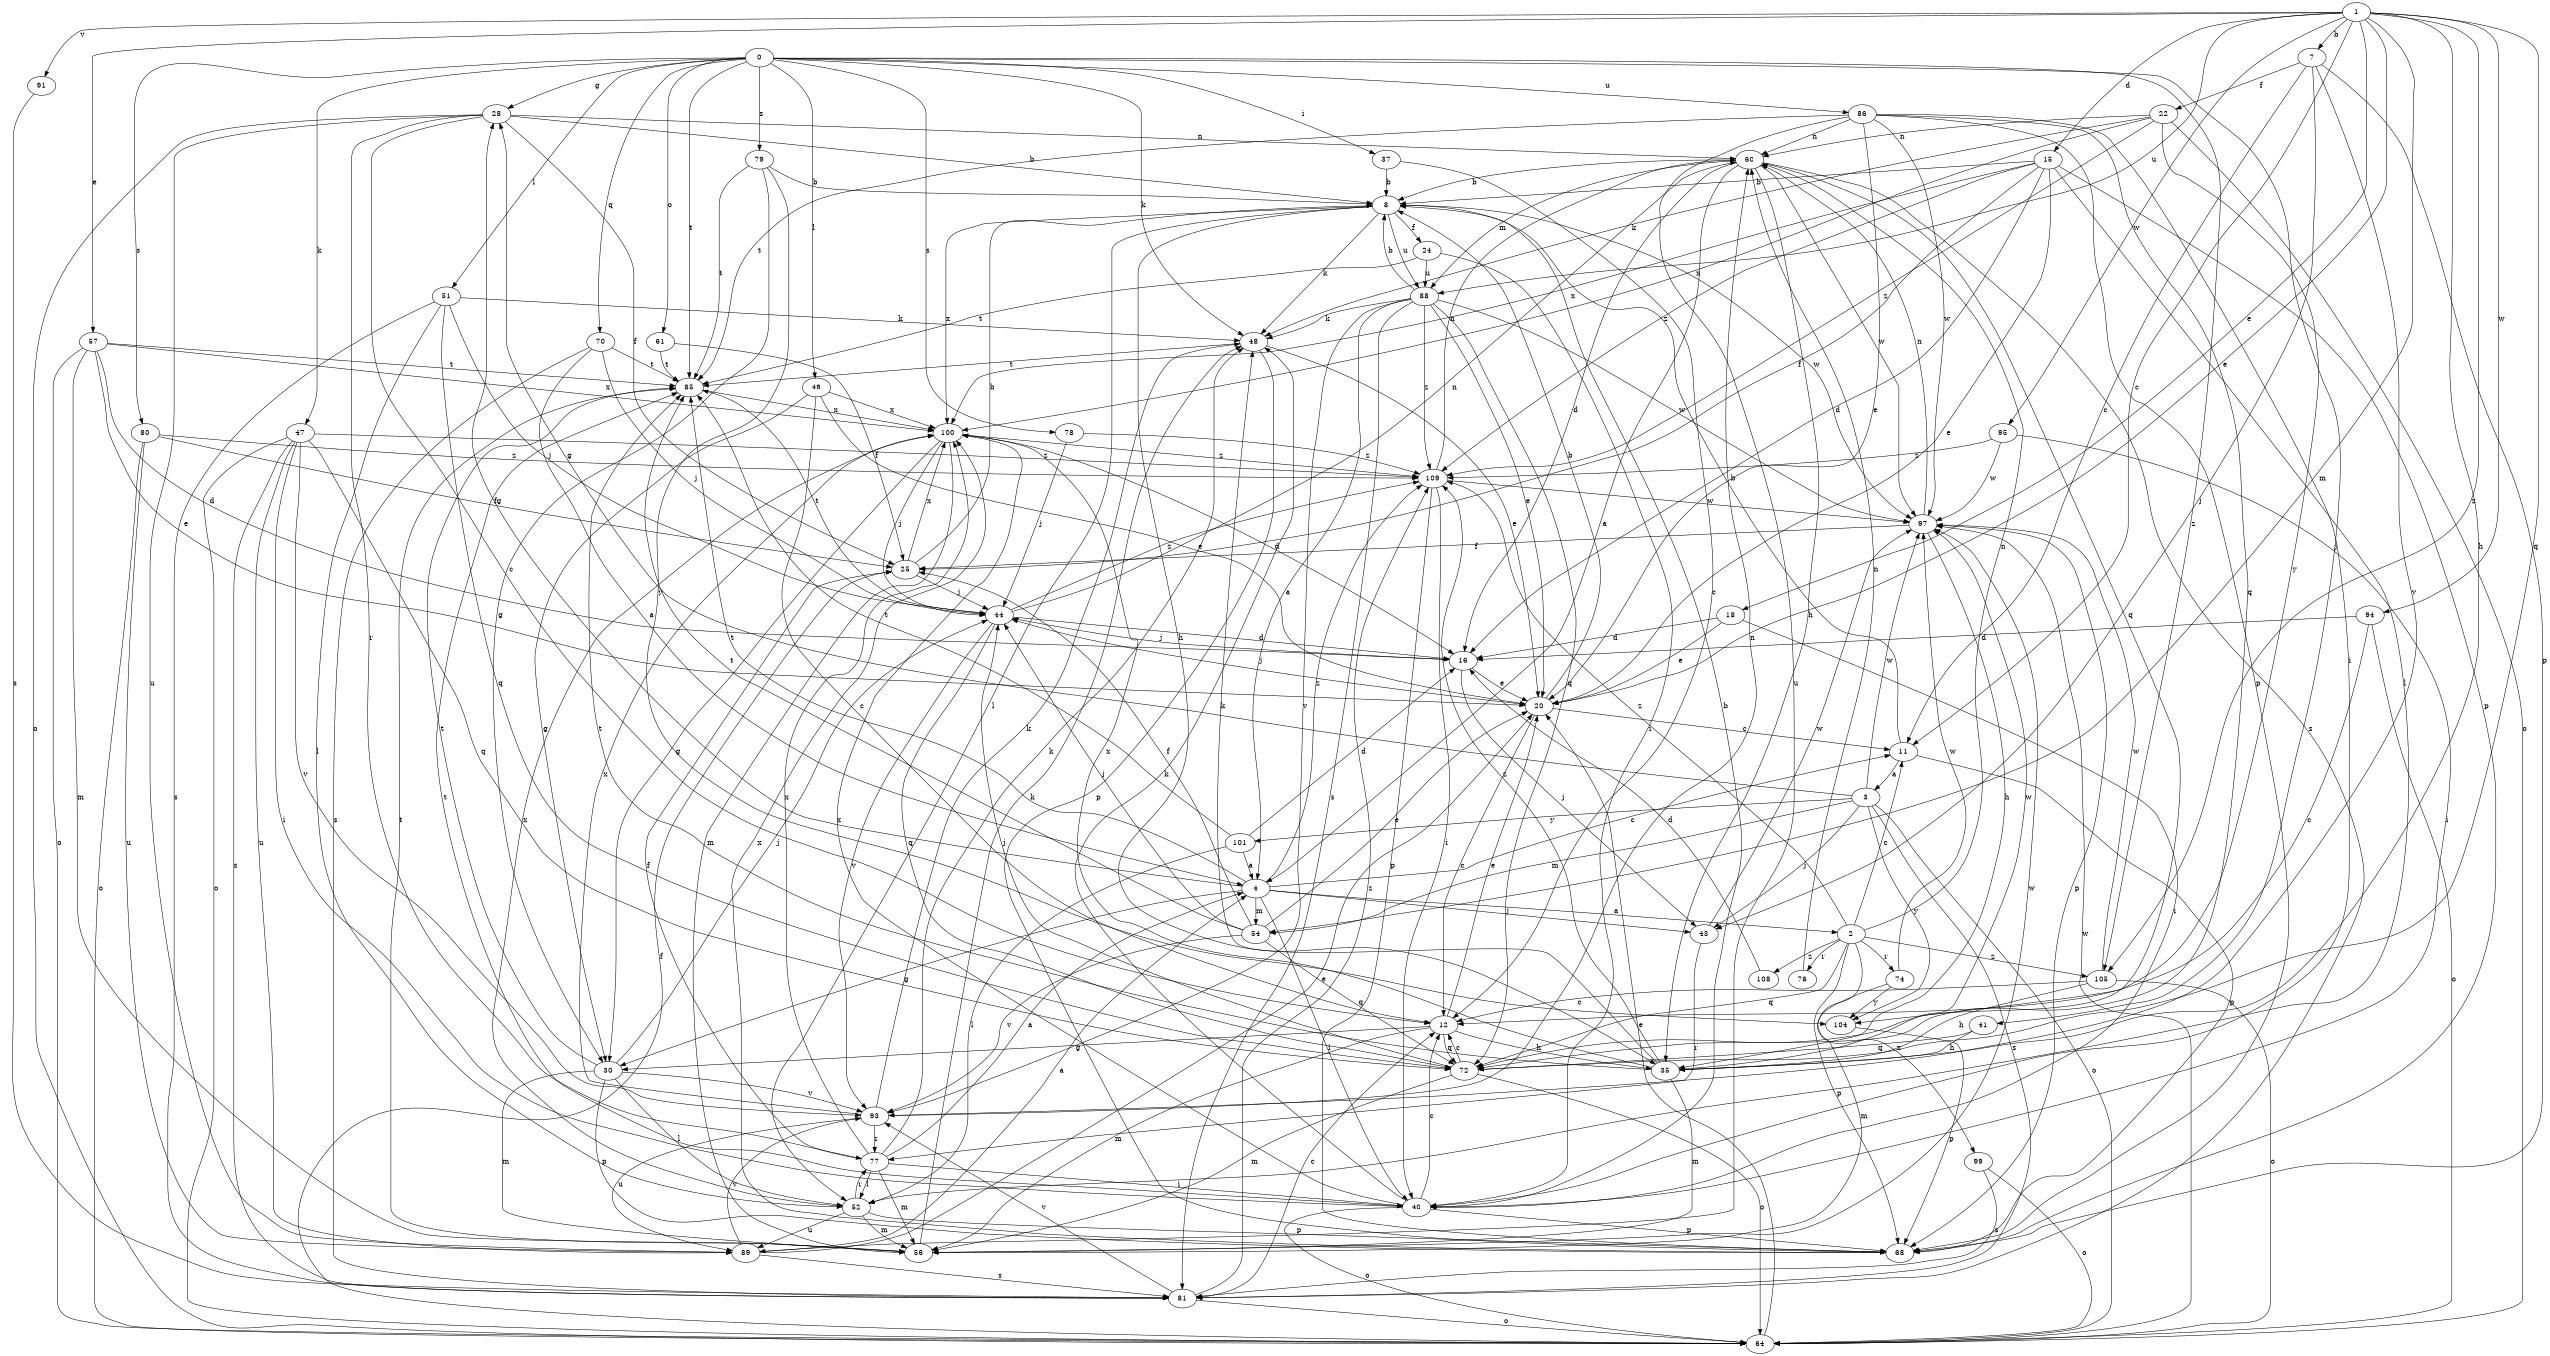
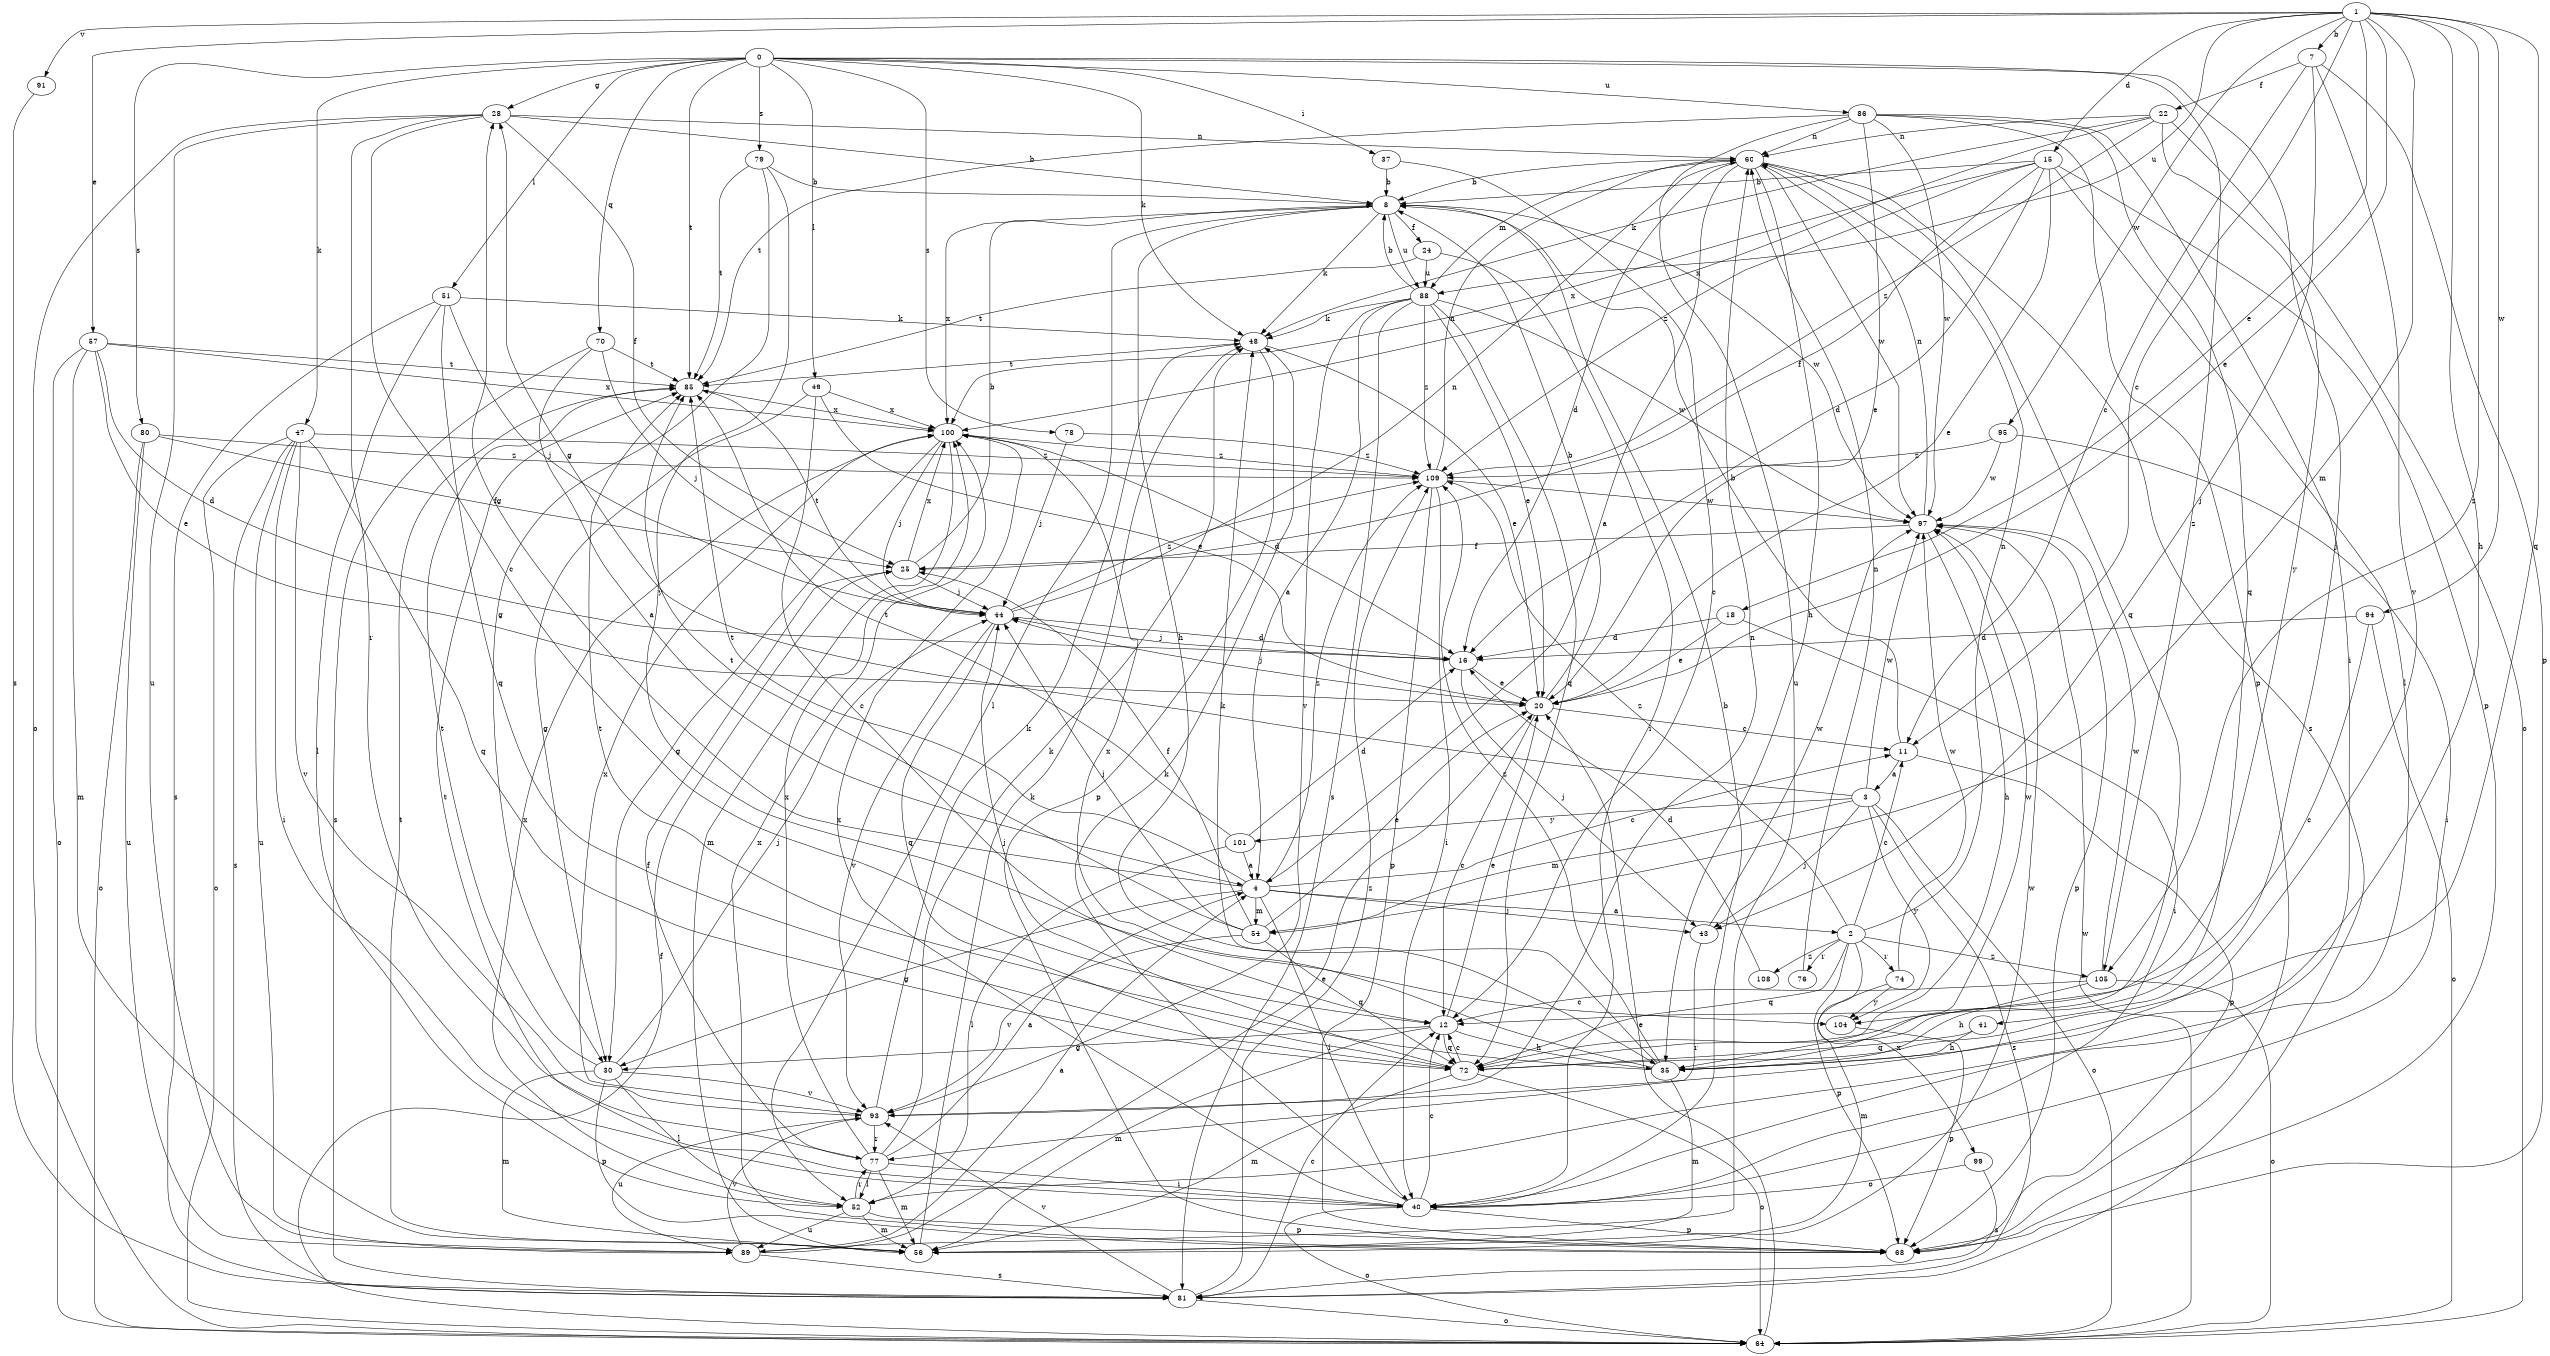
  strict digraph {
    0
    28
    37
    41
    47
    48
    49
    51
-   61
    70
    78
    79
    80
    85
    86
    105
    60
    64
    8
    12
    25
    77
    89
    35
    72
    109
    81
    40
    93
    20
    68
    30
    100
    52
    44
    4
    104
    97
    1
    7
    11
    15
    n43 [label=57]
    18
    54
    88
    91
    94
    95
    43
    22
    3
    16
    56
    2
    74
    76
    99
    108
    101
    24
    0 -> 28 [label=g]
    0 -> 37 [label=i]
    0 -> 41 [label=j]
    0 -> 47 [label=k]
    0 -> 48 [label=k]
    0 -> 49 [label=l]
    0 -> 51 [label=l]
-   0 -> 61 [label=o]
    0 -> 70 [label=q]
    0 -> 78 [label=s]
    0 -> 79 [label=s]
    0 -> 80 [label=s]
    0 -> 85 [label=t]
    0 -> 86 [label=u]
    0 -> 105 [label=z]
    28 -> 60 [label=n]
    28 -> 64 [label=o]
    28 -> 8 [label=b]
    28 -> 12 [label=c]
    28 -> 25 [label=f]
    28 -> 77 [label=r]
    28 -> 89 [label=u]
    37 -> 8 [label=b]
    37 -> 12 [label=c]
    41 -> 35 [label=h]
    41 -> 72 [label=q]
    47 -> 64 [label=o]
    47 -> 89 [label=u]
    47 -> 72 [label=q]
    47 -> 109 [label=z]
    47 -> 81 [label=s]
    47 -> 40 [label=i]
    47 -> 93 [label=v]
    48 -> 85 [label=t]
    48 -> 20 [label=e]
    48 -> 68 [label=p]
    49 -> 12 [label=c]
    49 -> 20 [label=e]
    49 -> 30 [label=g]
    49 -> 100 [label=x]
    51 -> 48 [label=k]
    51 -> 72 [label=q]
    51 -> 81 [label=s]
    51 -> 52 [label=l]
    51 -> 44 [label=j]
-   61 -> 85 [label=t]
-   61 -> 25 [label=f]
    70 -> 85 [label=t]
    70 -> 81 [label=s]
    70 -> 44 [label=j]
    70 -> 4 [label=a]
    78 -> 109 [label=z]
    78 -> 44 [label=j]
    79 -> 85 [label=t]
    79 -> 8 [label=b]
    79 -> 30 [label=g]
    79 -> 104 [label=y]
    80 -> 64 [label=o]
    80 -> 25 [label=f]
    80 -> 89 [label=u]
    80 -> 109 [label=z]
    85 -> 100 [label=x]
    86 -> 85 [label=t]
    86 -> 60 [label=n]
    86 -> 89 [label=u]
    86 -> 72 [label=q]
    86 -> 40 [label=i]
    86 -> 20 [label=e]
    86 -> 68 [label=p]
    86 -> 97 [label=w]
    105 -> 64 [label=o]
    105 -> 12 [label=c]
    105 -> 35 [label=h]
    105 -> 97 [label=w]
    60 -> 8 [label=b]
    60 -> 35 [label=h]
    60 -> 72 [label=q]
    60 -> 81 [label=s]
    60 -> 4 [label=a]
    60 -> 97 [label=w]
    60 -> 88 [label=m]
    60 -> 16 [label=d]
    64 -> 25 [label=f]
    64 -> 20 [label=e]
    64 -> 97 [label=w]
    8 -> 48 [label=k]
    8 -> 35 [label=h]
    8 -> 100 [label=x]
    8 -> 52 [label=l]
    8 -> 97 [label=w]
    8 -> 88 [label=u]
    8 -> 24 [label=f]
    12 -> 35 [label=h]
    12 -> 72 [label=q]
    12 -> 20 [label=e]
    12 -> 30 [label=g]
    12 -> 56 [label=m]
    25 -> 8 [label=b]
    25 -> 100 [label=x]
    25 -> 44 [label=j]
    77 -> 48 [label=k]
    77 -> 25 [label=f]
    77 -> 40 [label=i]
    77 -> 100 [label=x]
    77 -> 52 [label=l]
    77 -> 4 [label=a]
    77 -> 56 [label=m]
    89 -> 81 [label=s]
    89 -> 93 [label=v]
    89 -> 20 [label=e]
    89 -> 4 [label=a]
    35 -> 48 [label=k]
    35 -> 85 [label=t]
    35 -> 109 [label=z]
    35 -> 100 [label=x]
    35 -> 97 [label=w]
    35 -> 56 [label=m]
    72 -> 64 [label=o]
    72 -> 12 [label=c]
    72 -> 44 [label=j]
    72 -> 56 [label=m]
    109 -> 60 [label=n]
    109 -> 40 [label=i]
    109 -> 68 [label=p]
    109 -> 97 [label=w]
    81 -> 64 [label=o]
    81 -> 12 [label=c]
    81 -> 109 [label=z]
    81 -> 93 [label=v]
    40 -> 48 [label=k]
    40 -> 85 [label=t]
    40 -> 64 [label=o]
    40 -> 8 [label=b]
    40 -> 12 [label=c]
    40 -> 68 [label=p]
    40 -> 100 [label=x]
    93 -> 48 [label=k]
    93 -> 60 [label=n]
    93 -> 77 [label=r]
    93 -> 89 [label=u]
    93 -> 100 [label=x]
    20 -> 8 [label=b]
    20 -> 12 [label=c]
    20 -> 44 [label=j]
    20 -> 11 [label=c]
    68 -> 100 [label=x]
    30 -> 85 [label=t]
    30 -> 93 [label=v]
    30 -> 68 [label=p]
    30 -> 52 [label=l]
    30 -> 44 [label=j]
    30 -> 56 [label=m]
    100 -> 109 [label=z]
    100 -> 30 [label=g]
    100 -> 44 [label=j]
    100 -> 16 [label=d]
    100 -> 56 [label=m]
    52 -> 77 [label=r]
    52 -> 89 [label=u]
    52 -> 68 [label=p]
    52 -> 100 [label=x]
    52 -> 56 [label=m]
    44 -> 85 [label=t]
    44 -> 60 [label=n]
    44 -> 72 [label=q]
    44 -> 109 [label=z]
    44 -> 93 [label=v]
    44 -> 16 [label=d]
    4 -> 28 [label=g]
    4 -> 85 [label=t]
    4 -> 109 [label=z]
    4 -> 40 [label=i]
    4 -> 30 [label=g]
    4 -> 11 [label=c]
    4 -> 54 [label=m]
    4 -> 43 [label=j]
    4 -> 2 [label=a]
    104 -> 68 [label=p]
    97 -> 60 [label=n]
    97 -> 25 [label=f]
    97 -> 35 [label=h]
    97 -> 68 [label=p]
    1 -> 105 [label=z]
    1 -> 35 [label=h]
    1 -> 72 [label=q]
    1 -> 20 [label=e]
    1 -> 7 [label=b]
    1 -> 11 [label=c]
    1 -> 15 [label=d]
    1 -> n43 [label=e]
    1 -> 18 [label=e]
    1 -> 54 [label=m]
    1 -> 88 [label=u]
    1 -> 91 [label=v]
    1 -> 94 [label=w]
    1 -> 95 [label=w]
    7 -> 93 [label=v]
    7 -> 68 [label=p]
    7 -> 11 [label=c]
    7 -> 43 [label=j]
    7 -> 22 [label=f]
    11 -> 8 [label=b]
    11 -> 68 [label=p]
    11 -> 3 [label=a]
    15 -> 8 [label=b]
    15 -> 25 [label=f]
    15 -> 109 [label=z]
    15 -> 20 [label=e]
    15 -> 68 [label=p]
    15 -> 100 [label=x]
    15 -> 52 [label=l]
    15 -> 16 [label=d]
    n43 -> 85 [label=t]
    n43 -> 64 [label=o]
    n43 -> 20 [label=e]
    n43 -> 100 [label=x]
    n43 -> 16 [label=d]
    n43 -> 56 [label=m]
    18 -> 40 [label=i]
    18 -> 20 [label=e]
    18 -> 16 [label=d]
    54 -> 85 [label=t]
    54 -> 25 [label=f]
    54 -> 72 [label=q]
    54 -> 93 [label=v]
    54 -> 20 [label=e]
    54 -> 44 [label=j]
    88 -> 48 [label=k]
    88 -> 8 [label=b]
    88 -> 72 [label=q]
    88 -> 109 [label=z]
    88 -> 81 [label=s]
    88 -> 93 [label=v]
    88 -> 20 [label=e]
    88 -> 4 [label=a]
    88 -> 97 [label=w]
    91 -> 81 [label=s]
    94 -> 64 [label=o]
    94 -> 12 [label=c]
    94 -> 16 [label=d]
    95 -> 109 [label=z]
    95 -> 40 [label=i]
    95 -> 97 [label=w]
    43 -> 77 [label=r]
    43 -> 97 [label=w]
    22 -> 48 [label=k]
    22 -> 60 [label=n]
    22 -> 64 [label=o]
    22 -> 109 [label=z]
    22 -> 100 [label=x]
    22 -> 104 [label=y]
    3 -> 28 [label=g]
    3 -> 64 [label=o]
    3 -> 81 [label=s]
    3 -> 104 [label=y]
    3 -> 97 [label=w]
    3 -> 54 [label=m]
    3 -> 43 [label=j]
    3 -> 101 [label=y]
    16 -> 20 [label=e]
    16 -> 44 [label=j]
    16 -> 43 [label=j]
    56 -> 48 [label=k]
    56 -> 85 [label=t]
    56 -> 97 [label=w]
    2 -> 105 [label=z]
    2 -> 60 [label=n]
    2 -> 72 [label=q]
    2 -> 109 [label=z]
    2 -> 68 [label=p]
    2 -> 11 [label=c]
    2 -> 74 [label=r]
    2 -> 76 [label=r]
    2 -> 99 [label=x]
    2 -> 108 [label=z]
    74 -> 104 [label=y]
    74 -> 97 [label=w]
    74 -> 56 [label=m]
    76 -> 60 [label=n]
-   99 -> 64 [label=o]
+   99 -> 40 [label=o]
    99 -> 81 [label=s]
    108 -> 16 [label=d]
    101 -> 85 [label=t]
    101 -> 52 [label=l]
    101 -> 4 [label=a]
    101 -> 16 [label=d]
    24 -> 85 [label=t]
    24 -> 40 [label=i]
    24 -> 88 [label=u]
  }
